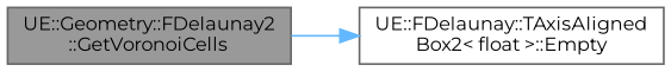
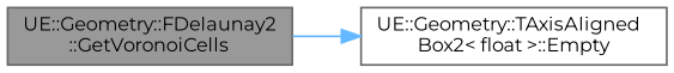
  digraph {
    rankdir=LR
    fontname=Montserrat
    node [fontname=Montserrat fontsize=10 shape=box style=filled]
    n1 [color=gray40 fillcolor=grey60 fontcolor=black height=0.2 label="UE::Geometry::FDelaunay2\l::GetVoronoiCells" width=0.4]
-   n2 [color=grey40 fillcolor=white height=0.2 label="UE::FDelaunay::TAxisAligned\lBox2\< float \>::Empty" width=0.4]
+   n2 [color=grey40 fillcolor=white height=0.2 label="UE::Geometry::TAxisAligned\lBox2\< float \>::Empty" width=0.4]
    n1 -> n2 [color=steelblue1 fontname=Montserrat fontsize=10 labelfontname=Helvetica labelfontsize=10 style=solid]
  }
